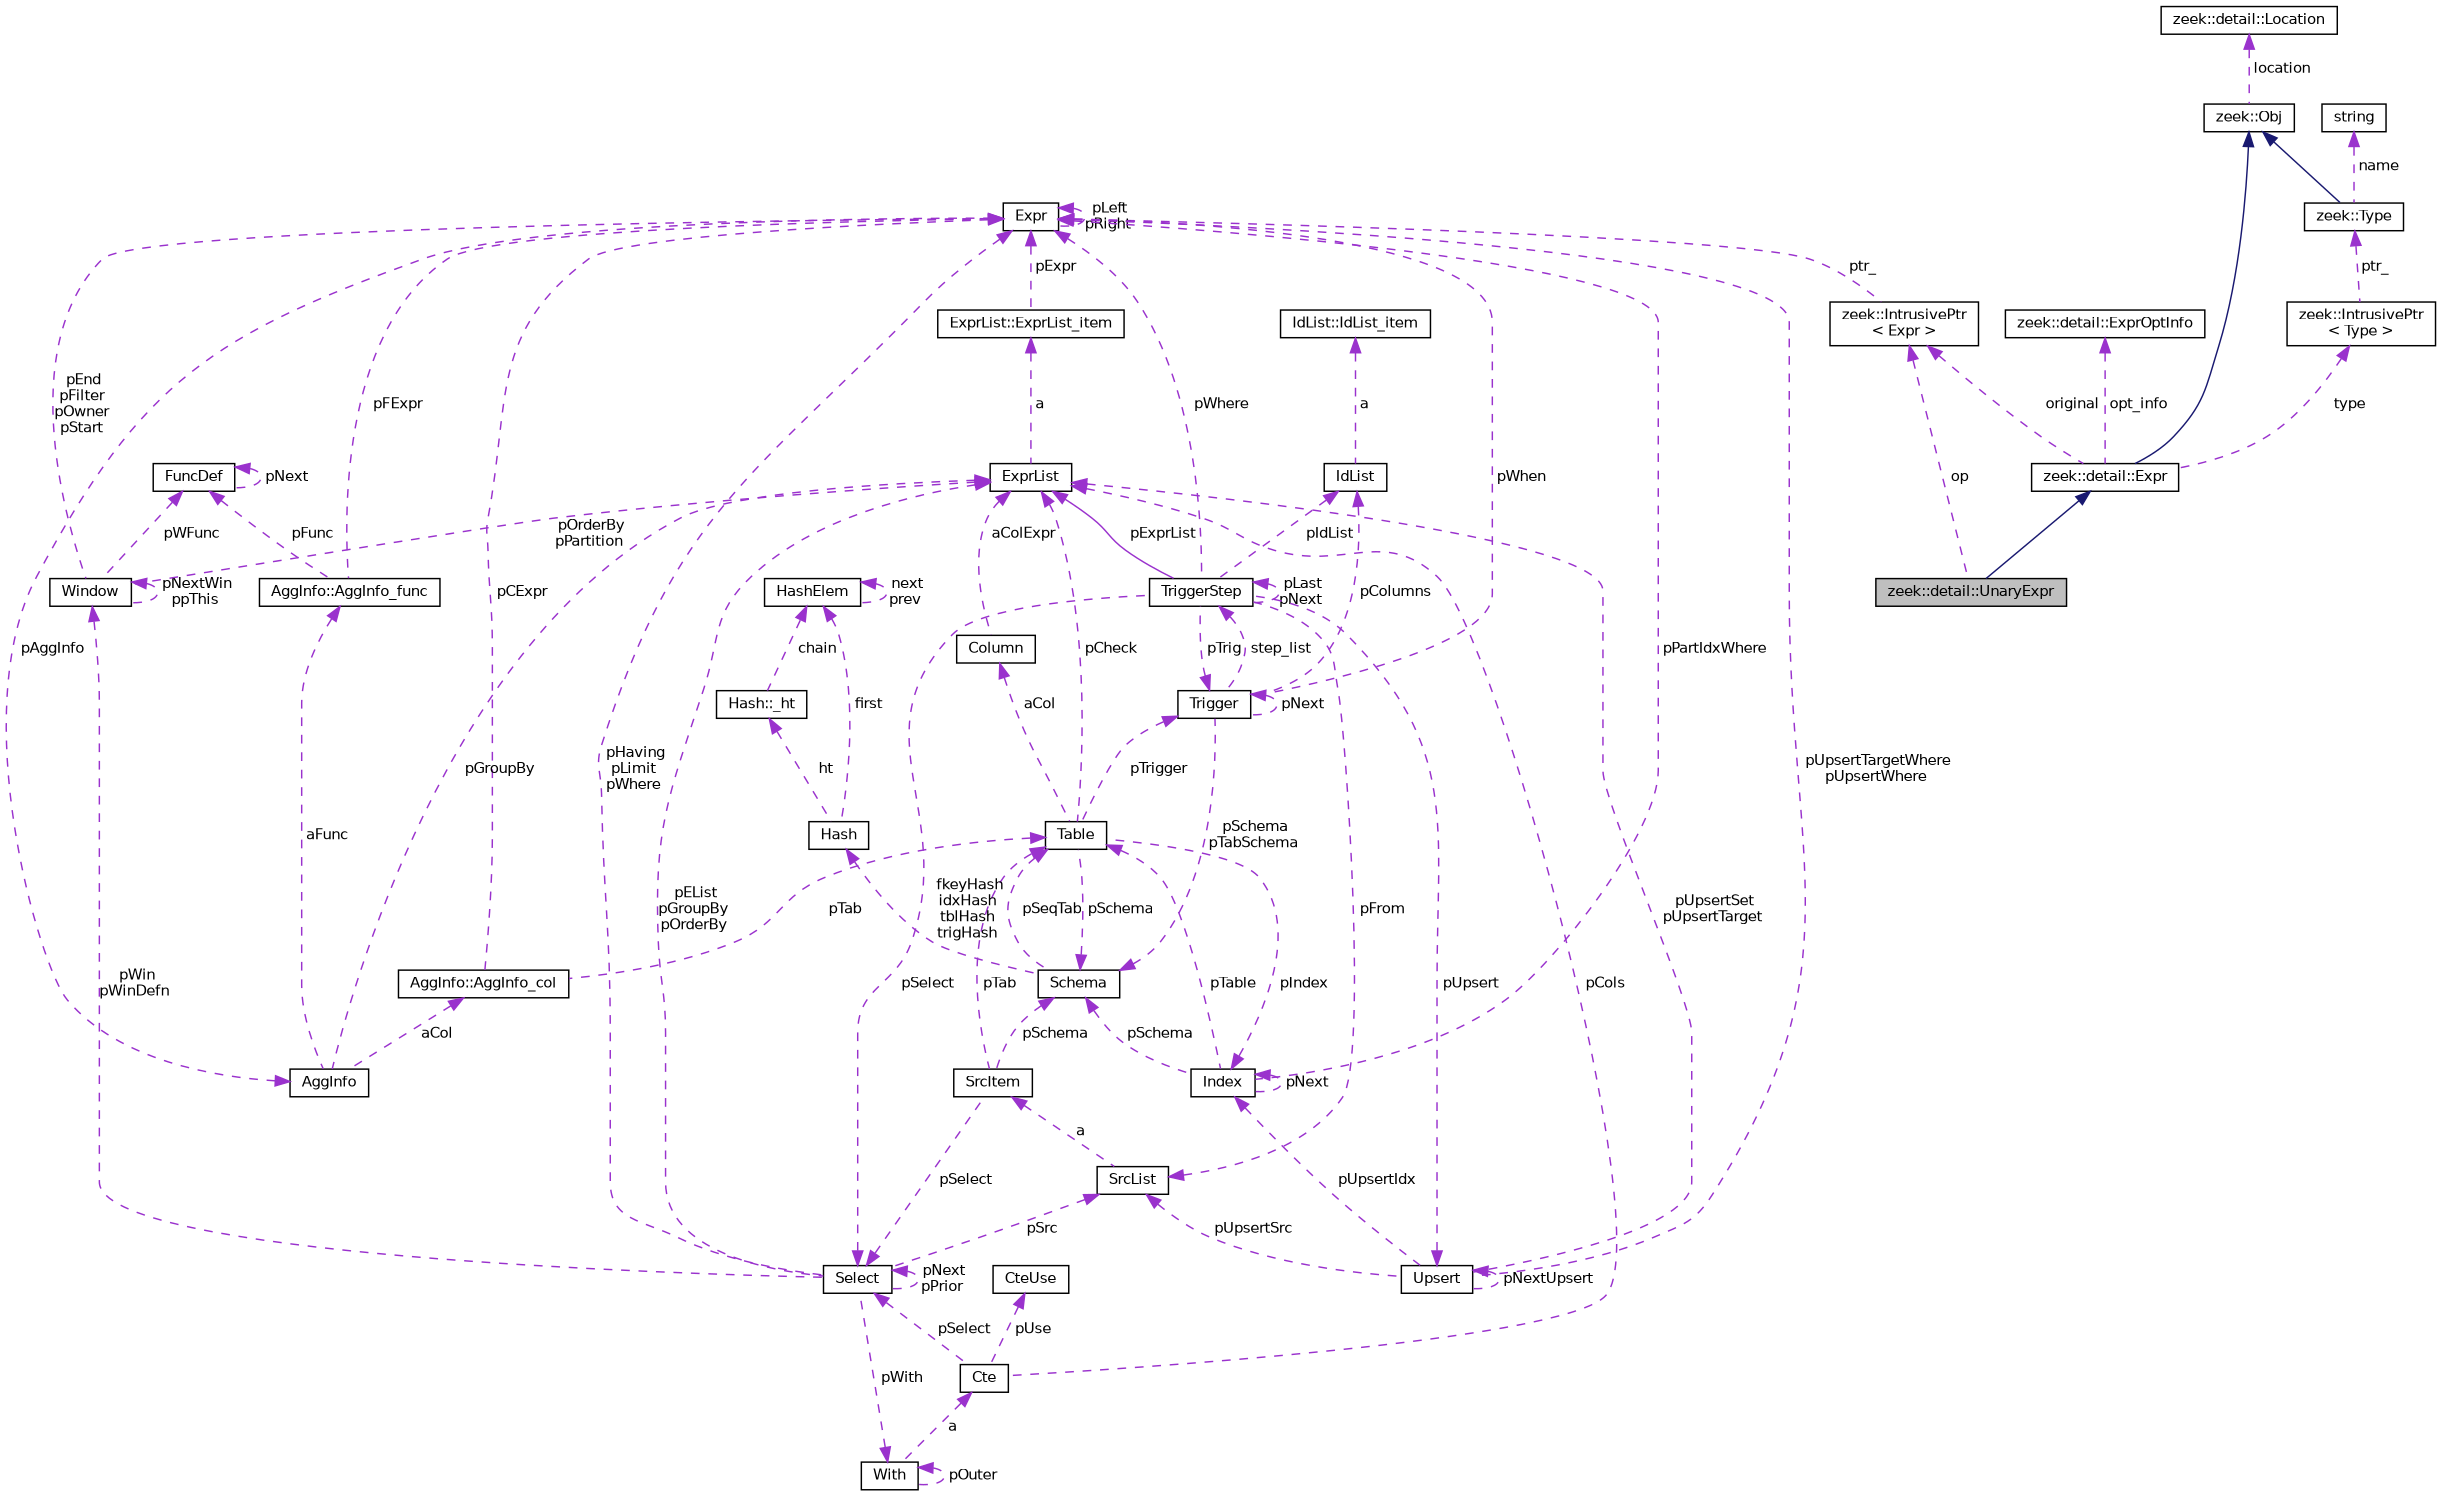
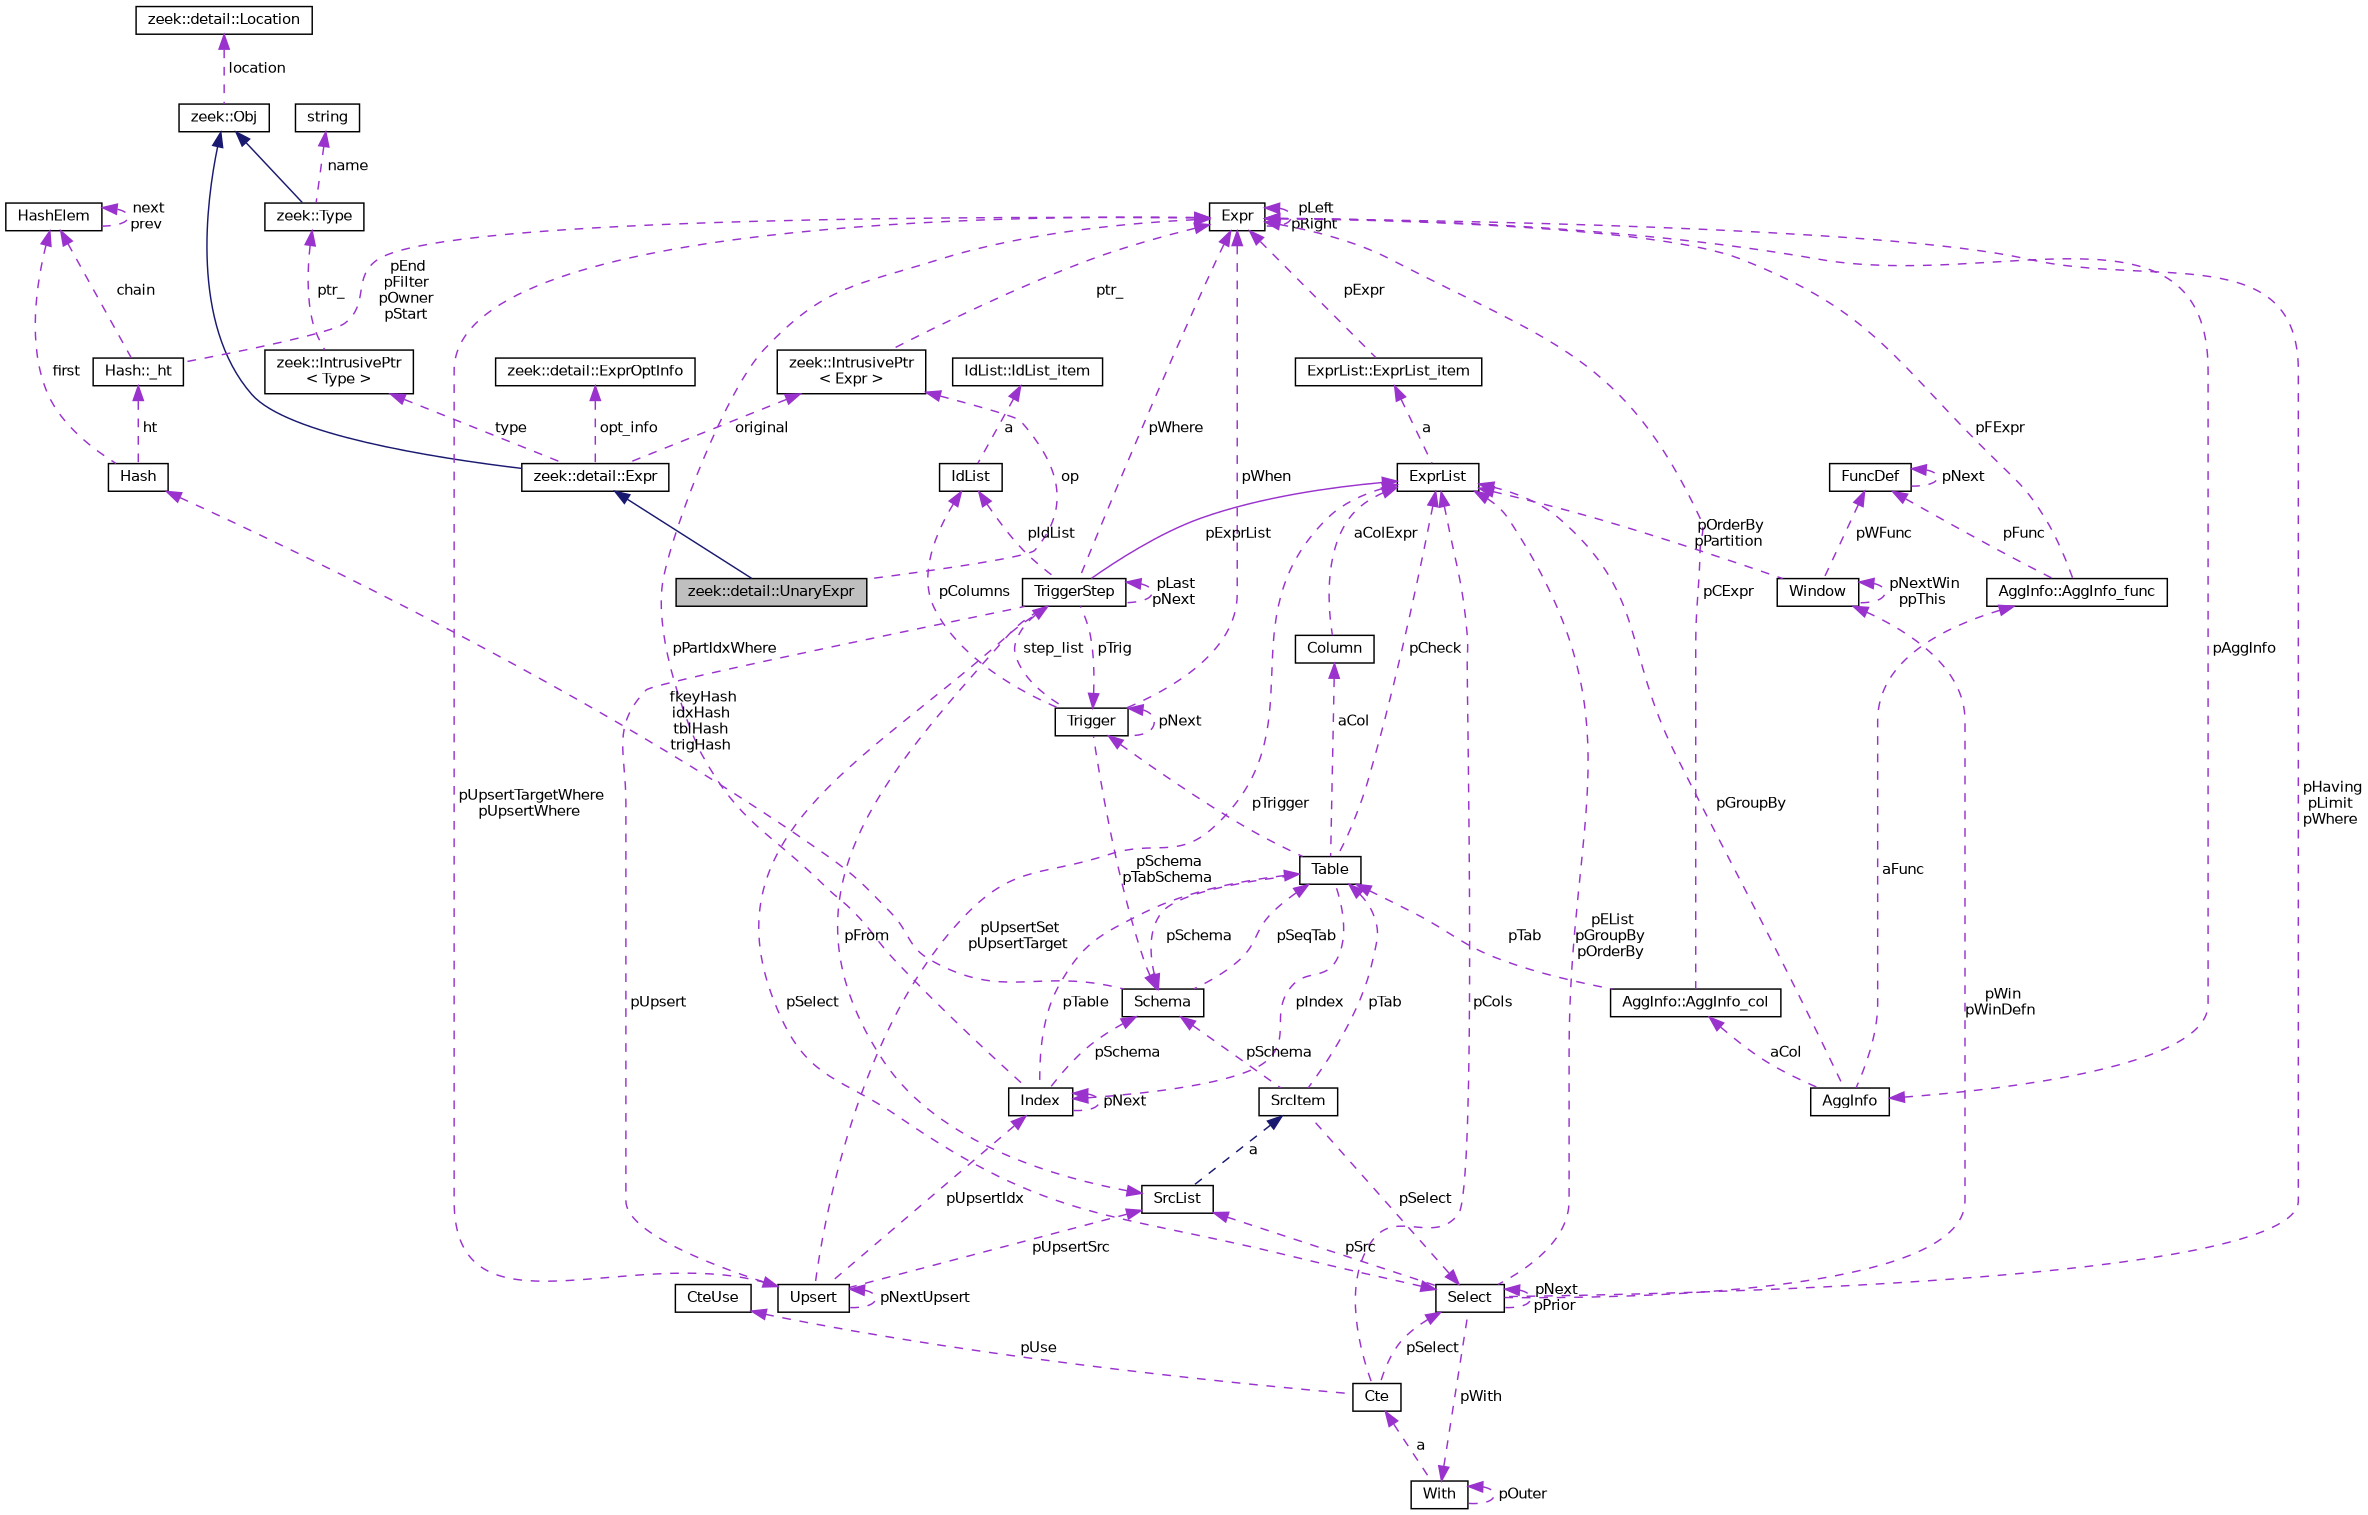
  digraph {
    node [color=black fillcolor=white fontname=Helvetica fontsize=10 shape=record style=filled]
    edge [color=darkorchid3 dir=back fontname=Helvetica fontsize=10 labelfontname=Helvetica labelfontsize=10 style=dashed]
    n1 [fillcolor=grey75 fontcolor=black height=0.2 label="zeek::detail::UnaryExpr" width=0.4]
    n2 [height=0.2 label="zeek::detail::Expr" width=0.4]
    n3 [height=0.2 label="zeek::Obj" width=0.4]
    n4 [height=0.2 label="zeek::Type" width=0.4]
    n5 [height=0.2 label="zeek::IntrusivePtr\l\< Type \>" width=0.4]
    n6 [height=0.2 label="zeek::detail::Location" width=0.4]
    n7 [height=0.2 label=string width=0.4]
    n8 [height=0.2 label="zeek::IntrusivePtr\l\< Expr \>" width=0.4]
    n9 [height=0.2 label=Expr width=0.4]
    n10 [height=0.2 label="ExprList::ExprList_item" width=0.4]
    n11 [height=0.2 label="AggInfo::AggInfo_col" width=0.4]
    n12 [height=0.2 label=Index width=0.4]
    n13 [height=0.2 label=Trigger width=0.4]
    n14 [height=0.2 label=TriggerStep width=0.4]
    n15 [height=0.2 label=Select width=0.4]
    n16 [height=0.2 label=Window width=0.4]
    n17 [height=0.2 label=Upsert width=0.4]
    n18 [height=0.2 label="AggInfo::AggInfo_func" width=0.4]
    n19 [height=0.2 label=ExprList width=0.4]
    n20 [height=0.2 label=AggInfo width=0.4]
    n21 [height=0.2 label=Table width=0.4]
    n22 [height=0.2 label=Cte width=0.4]
    n23 [height=0.2 label=SrcItem width=0.4]
    n24 [height=0.2 label=Column width=0.4]
    n25 [height=0.2 label=Schema width=0.4]
    n26 [height=0.2 label=With width=0.4]
    n27 [height=0.2 label=SrcList width=0.4]
    n28 [height=0.2 label=Hash width=0.4]
    n29 [height=0.2 label=HashElem width=0.4]
    n30 [height=0.2 label="Hash::_ht" width=0.4]
    n31 [height=0.2 label=IdList width=0.4]
    n32 [height=0.2 label="IdList::IdList_item" width=0.4]
    n33 [height=0.2 label=CteUse width=0.4]
    n34 [height=0.2 label=FuncDef width=0.4]
    n35 [height=0.2 label="zeek::detail::ExprOptInfo" width=0.4]
    n2 -> n1 [color=midnightblue style=solid]
    n3 -> n2 [color=midnightblue style=solid]
    n3 -> n4 [color=midnightblue style=solid]
    n4 -> n5 [label=" ptr_"]
    n5 -> n2 [label=" type"]
    n6 -> n3 [label=" location"]
    n7 -> n4 [label=" name"]
    n8 -> n1 [label=" op"]
    n8 -> n2 [label=" original"]
    n9 -> n8 [label=" ptr_"]
    n9 -> n9 [label=" pLeft\npRight"]
    n9 -> n10 [label=" pExpr"]
    n9 -> n11 [label=" pCExpr"]
    n9 -> n12 [label=" pPartIdxWhere"]
    n9 -> n13 [label=" pWhen"]
    n9 -> n14 [label=" pWhere"]
    n9 -> n15 [label=" pHaving\npLimit\npWhere"]
-   n9 -> n16 [label=" pEnd\npFilter\npOwner\npStart"]
+   n9 -> n30 [label=" pEnd\npFilter\npOwner\npStart"]
    n9 -> n17 [label=" pUpsertTargetWhere\npUpsertWhere"]
    n9 -> n18 [label=" pFExpr"]
    n10 -> n19 [label=" a"]
    n11 -> n20 [label=" aCol"]
    n12 -> n12 [label=" pNext"]
    n12 -> n17 [label=" pUpsertIdx"]
    n12 -> n21 [label=" pIndex"]
    n13 -> n13 [label=" pNext"]
    n13 -> n14 [label=" pTrig"]
    n13 -> n21 [label=" pTrigger"]
    n14 -> n13 [label=" step_list"]
    n14 -> n14 [label=" pLast\npNext"]
    n15 -> n14 [label=" pSelect"]
    n15 -> n15 [label=" pNext\npPrior"]
    n15 -> n22 [label=" pSelect"]
    n15 -> n23 [label=" pSelect"]
    n16 -> n15 [label=" pWin\npWinDefn"]
    n16 -> n16 [label=" pNextWin\nppThis"]
    n17 -> n14 [label=" pUpsert"]
    n17 -> n17 [label=" pNextUpsert"]
    n18 -> n20 [label=" aFunc"]
    n19 -> n14 [label=" pExprList" style=solid]
    n19 -> n15 [label=" pEList\npGroupBy\npOrderBy"]
    n19 -> n16 [label=" pOrderBy\npPartition"]
    n19 -> n17 [label=" pUpsertSet\npUpsertTarget"]
    n19 -> n20 [label=" pGroupBy"]
    n19 -> n21 [label=" pCheck"]
    n19 -> n22 [label=" pCols"]
    n19 -> n24 [label=" aColExpr"]
    n20 -> n9 [label=" pAggInfo"]
    n21 -> n11 [label=" pTab"]
    n21 -> n12 [label=" pTable"]
    n21 -> n23 [label=" pTab"]
    n21 -> n25 [label=" pSeqTab"]
    n22 -> n26 [label=" a"]
-   n23 -> n27 [label=" a"]
+   n23 -> n27 [color=midnightblue label=" a"]
    n24 -> n21 [label=" aCol"]
    n25 -> n12 [label=" pSchema"]
    n25 -> n13 [label=" pSchema\npTabSchema"]
    n25 -> n21 [label=" pSchema"]
    n25 -> n23 [label=" pSchema"]
    n26 -> n15 [label=" pWith"]
    n26 -> n26 [label=" pOuter"]
    n27 -> n14 [label=" pFrom"]
    n27 -> n15 [label=" pSrc"]
    n27 -> n17 [label=" pUpsertSrc"]
    n28 -> n25 [label=" fkeyHash\nidxHash\ntblHash\ntrigHash"]
    n29 -> n28 [label=" first"]
    n29 -> n29 [label=" next\nprev"]
    n29 -> n30 [label=" chain"]
    n30 -> n28 [label=" ht"]
    n31 -> n13 [label=" pColumns"]
    n31 -> n14 [label=" pIdList"]
    n32 -> n31 [label=" a"]
    n33 -> n22 [label=" pUse"]
    n34 -> n16 [label=" pWFunc"]
    n34 -> n18 [label=" pFunc"]
    n34 -> n34 [label=" pNext"]
    n35 -> n2 [label=" opt_info"]
  }
